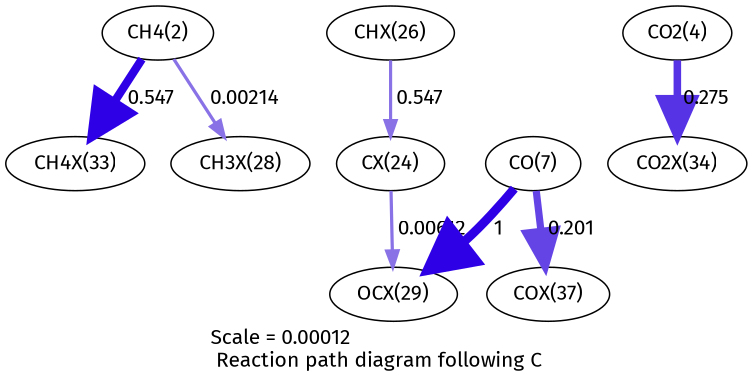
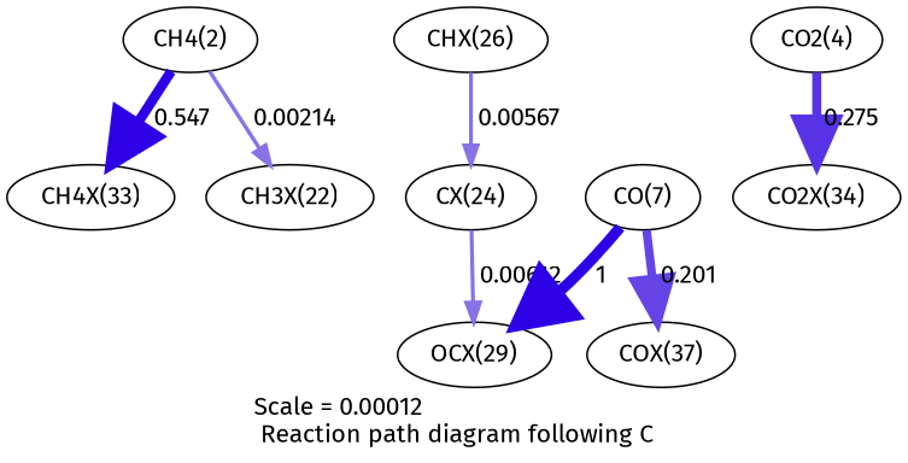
  digraph {
    fontname="Fira Sans"
    label="Scale = 0.00012\l Reaction path diagram following C"
    node [fontname="Fira Sans"]
    edge [arrowsize=1.08 color="0.7, 0.506, 0.9" fontname="Fira Sans"]
    n1 [label="CH4(2)"]
    n2 [label="CH4X(33)"]
-   n3 [label="CH3X(28)"]
+   n3 [label="CH3X(22)"]
    n4 [label="CHX(26)"]
    n5 [label="CX(24)"]
    n6 [label="OCX(29)"]
    n7 [label="CO(7)"]
    n8 [label="COX(37)"]
    n9 [label="CO2(4)"]
    n10 [label="CO2X(34)"]
    n1 -> n2 [arrowsize=2.77 color="0.7, 1.05, 0.9" label=" 0.547" penwidth=5.54]
    n1 -> n3 [label=" 0.00214" penwidth=2.16]
-   n4 -> n5 [arrowsize=1.05 label=" 0.547" penwidth=2.1]
+   n4 -> n5 [arrowsize=1.05 label=" 0.00567" penwidth=2.1]
    n5 -> n6 [label=" 0.00612" penwidth=2.15]
    n7 -> n6 [arrowsize=3 color="0.7, 1.5, 0.9" label=" 1" penwidth=6]
    n7 -> n8 [arrowsize=2.39 color="0.7, 0.701, 0.9" label=" 0.201" penwidth=4.79]
    n9 -> n10 [arrowsize=2.51 color="0.7, 0.775, 0.9" label=" 0.275" penwidth=5.03]
  }
